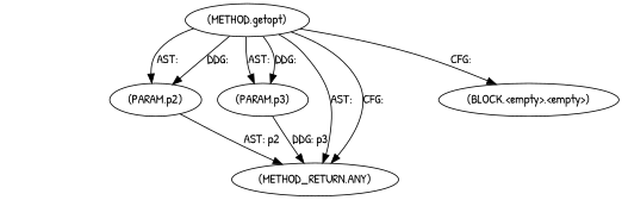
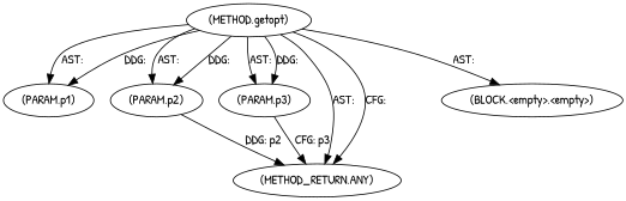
  digraph {
    fontname="Patrick Hand"
    node [fontname="Patrick Hand"]
    edge [fontname="Patrick Hand"]
    n1 [label=<(METHOD,getopt)>]
+   n2 [label=<(PARAM,p1)>]
    n3 [label=<(PARAM,p2)>]
    n4 [label=<(PARAM,p3)>]
    n5 [label=<(METHOD_RETURN,ANY)>]
    n6 [label=<(BLOCK,&lt;empty&gt;,&lt;empty&gt;)>]
+   n1 -> n2 [label="AST: "]
+   n1 -> n2 [label="DDG: "]
    n1 -> n3 [label="AST: "]
    n1 -> n3 [label="DDG: "]
    n1 -> n4 [label="AST: "]
    n1 -> n4 [label="DDG: "]
    n1 -> n5 [label="AST: "]
    n1 -> n5 [label="CFG: "]
-   n1 -> n6 [label="CFG: "]
-   n3 -> n5 [label="AST: p2"]
-   n4 -> n5 [label="DDG: p3"]
+   n1 -> n6 [label="AST: "]
+   n3 -> n5 [label="DDG: p2"]
+   n4 -> n5 [label="CFG: p3"]
  }
